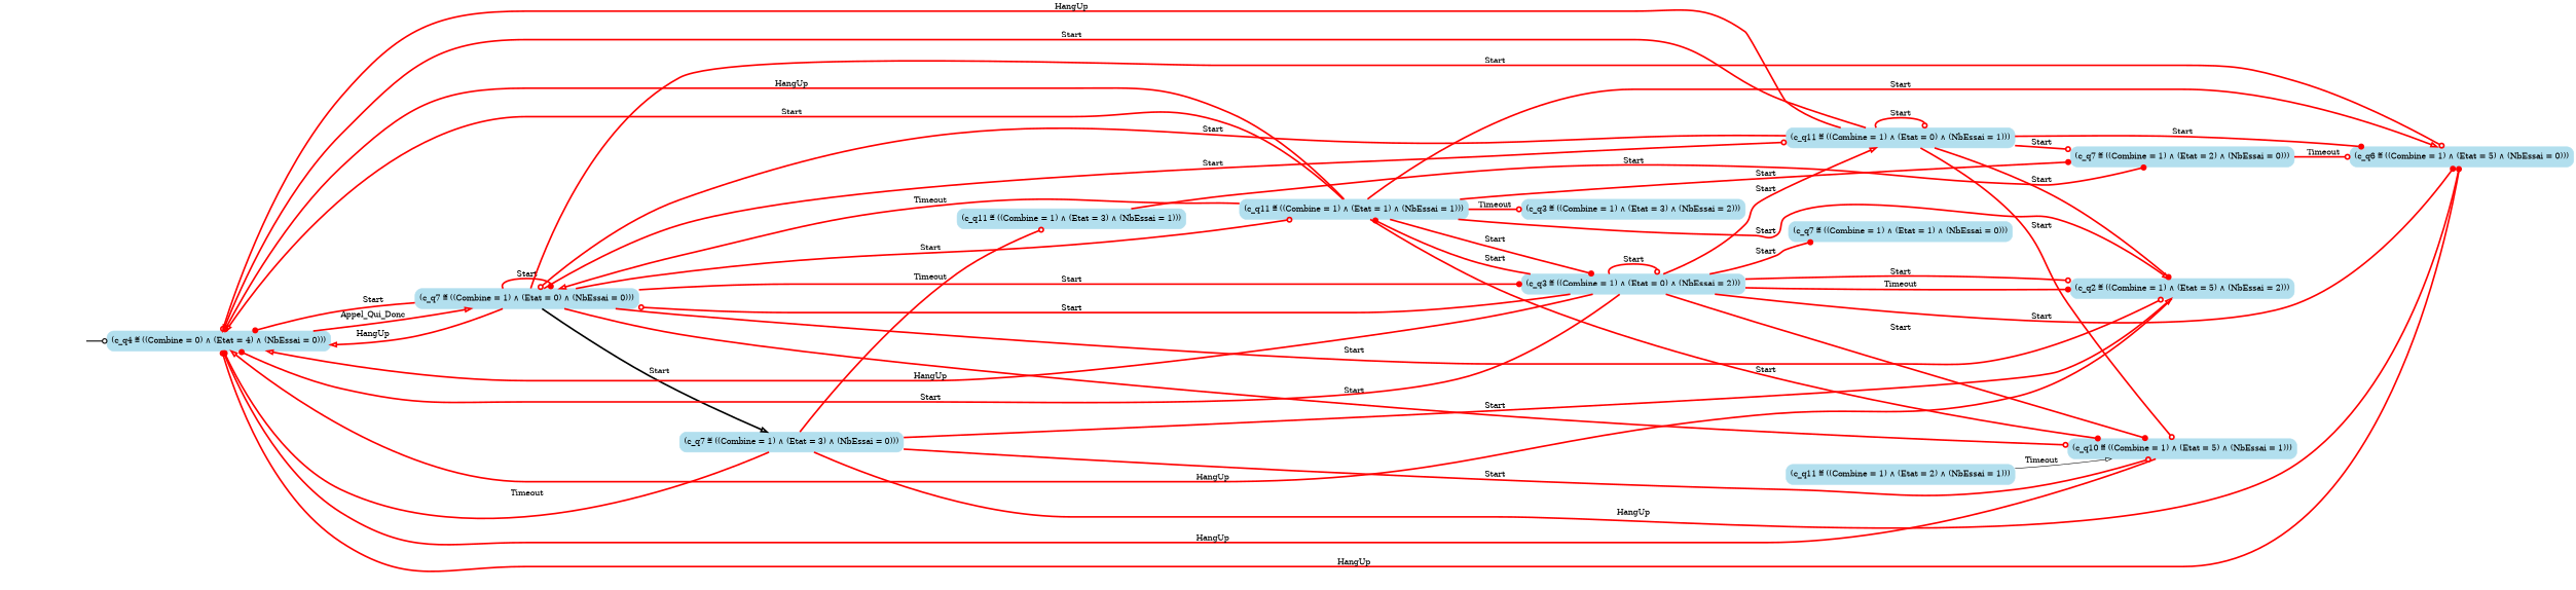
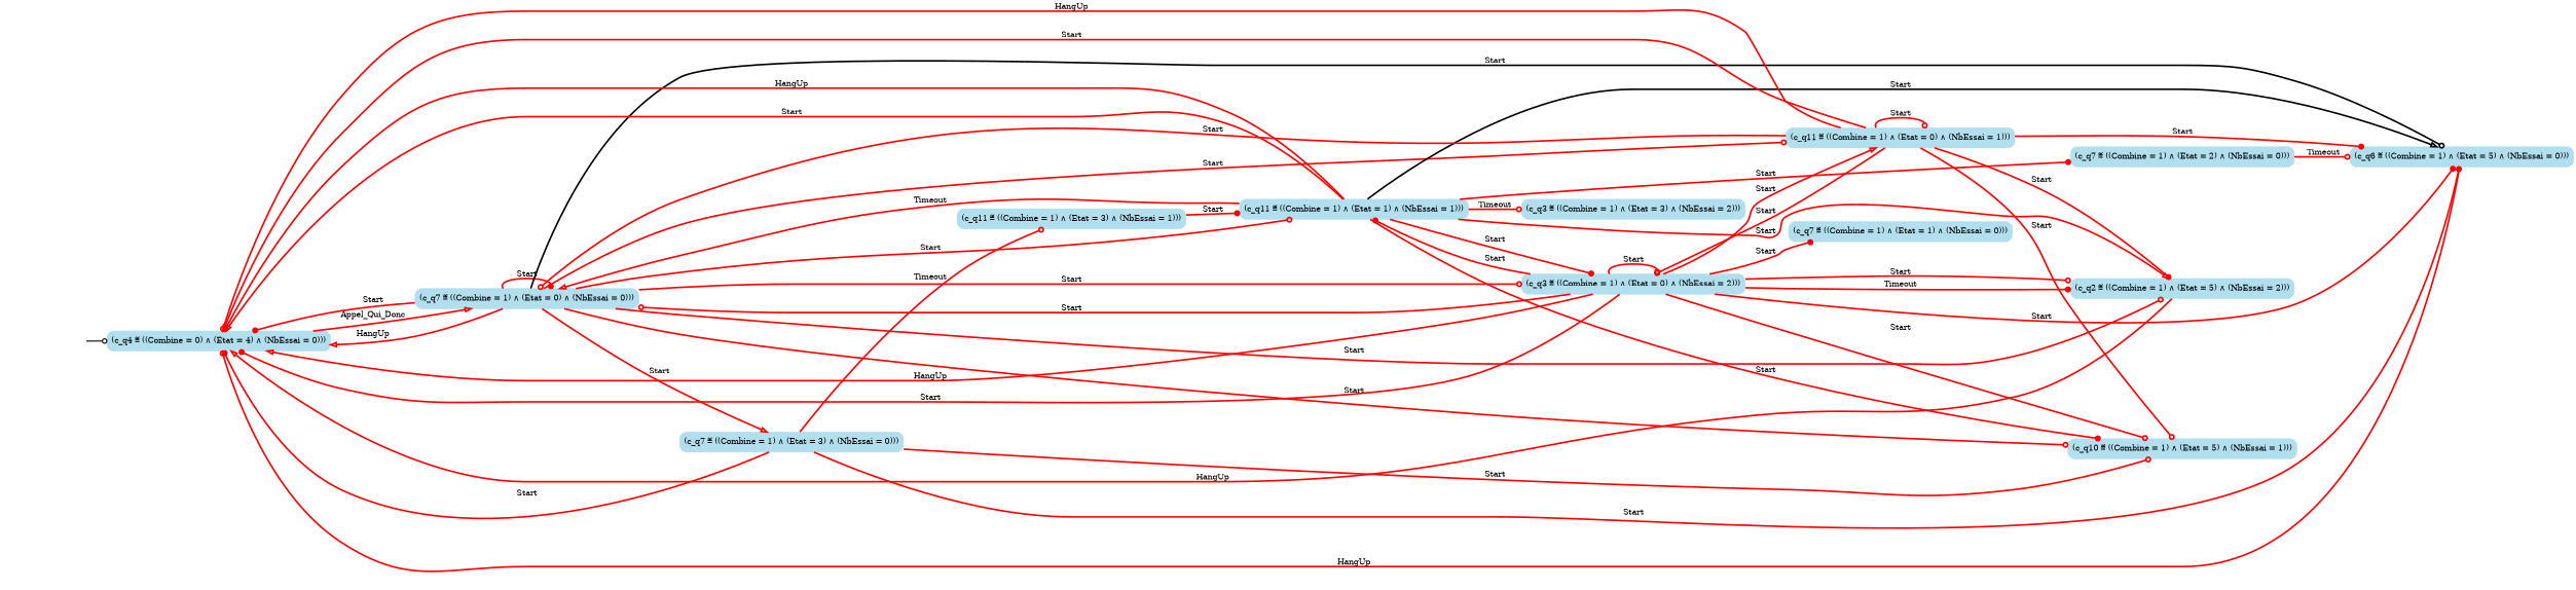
  digraph {
    rankdir=LR
    node [style="rounded, filled" color=lightblue2 shape=box]
    edge [arrowhead=odot style=solid color=red penwidth=3]
    start_c_q4_95 [style=invisible color="" shape=""]
    n2 [label="(c_q4 ≝ ((Combine = 0) ∧ (Etat = 4) ∧ (NbEssai = 0)))"]
    n3 [label="(c_q7 ≝ ((Combine = 1) ∧ (Etat = 0) ∧ (NbEssai = 0)))"]
    n4 [label="(c_q10 ≝ ((Combine = 1) ∧ (Etat = 5) ∧ (NbEssai = 1)))"]
    n5 [label="(c_q11 ≝ ((Combine = 1) ∧ (Etat = 1) ∧ (NbEssai = 1)))"]
    n6 [label="(c_q3 ≝ ((Combine = 1) ∧ (Etat = 0) ∧ (NbEssai = 2)))"]
    n7 [label="(c_q3 ≝ ((Combine = 1) ∧ (Etat = 3) ∧ (NbEssai = 2)))"]
    n8 [label="(c_q6 ≝ ((Combine = 1) ∧ (Etat = 5) ∧ (NbEssai = 0)))"]
    n9 [label="(c_q7 ≝ ((Combine = 1) ∧ (Etat = 2) ∧ (NbEssai = 0)))"]
    n10 [label="(c_q2 ≝ ((Combine = 1) ∧ (Etat = 5) ∧ (NbEssai = 2)))"]
    n11 [label="(c_q11 ≝ ((Combine = 1) ∧ (Etat = 0) ∧ (NbEssai = 1)))"]
    n12 [label="(c_q7 ≝ ((Combine = 1) ∧ (Etat = 1) ∧ (NbEssai = 0)))"]
    n13 [label="(c_q7 ≝ ((Combine = 1) ∧ (Etat = 3) ∧ (NbEssai = 0)))"]
-   n14 [label="(c_q11 ≝ ((Combine = 1) ∧ (Etat = 2) ∧ (NbEssai = 1)))"]
    n15 [label="(c_q11 ≝ ((Combine = 1) ∧ (Etat = 3) ∧ (NbEssai = 1)))"]
    start_c_q4_95 -> n2 [style=bold color="" penwidth=""]
    n2 -> n3 [arrowhead=onormal label=Appel_Qui_Donc style=bold]
    n3 -> n2 [arrowhead=onormal label=HangUp]
    n3 -> n2 [arrowhead=dot label=Start style=bold]
    n3 -> n3 [arrowhead=dot label=Start]
    n3 -> n4 [label=Start]
    n3 -> n5 [label=Start style=bold]
-   n3 -> n6 [arrowhead=dot label=Start]
-   n3 -> n8 [label=Start style=bold]
+   n3 -> n6 [label=Start]
+   n3 -> n8 [color=black label=Start style=bold]
    n3 -> n10 [label=Start]
    n3 -> n11 [label=Start style=bold]
-   n3 -> n13 [arrowhead=onormal color=black label=Start]
-   n4 -> n2 [arrowhead=dot label=HangUp]
+   n3 -> n13 [arrowhead=onormal label=Start]
    n5 -> n2 [arrowhead=onormal label=Start]
    n5 -> n2 [label=HangUp]
    n5 -> n3 [arrowhead=onormal label=Timeout]
    n5 -> n4 [arrowhead=dot label=Start]
    n5 -> n6 [arrowhead=dot label=Start]
    n5 -> n7 [label=Timeout style=bold]
-   n5 -> n8 [arrowhead=onormal label=Start style=bold]
+   n5 -> n8 [arrowhead=onormal color=black label=Start style=bold]
    n5 -> n9 [arrowhead=dot label=Start]
    n5 -> n10 [arrowhead=onormal label=Start style=bold]
    n6 -> n2 [arrowhead=dot label=Start style=bold]
    n6 -> n2 [arrowhead=onormal label=HangUp style=bold]
    n6 -> n3 [label=Start]
-   n6 -> n4 [arrowhead=dot label=Start]
+   n6 -> n4 [label=Start]
    n6 -> n5 [arrowhead=dot label=Start style=bold]
    n6 -> n6 [label=Start style=bold]
    n6 -> n8 [arrowhead=dot label=Start]
    n6 -> n10 [label=Start]
    n6 -> n10 [arrowhead=dot label=Timeout]
    n6 -> n11 [arrowhead=onormal label=Start]
    n6 -> n12 [arrowhead=dot label=Start]
    n8 -> n2 [label=HangUp]
    n9 -> n8 [label=Timeout style=bold]
    n10 -> n2 [arrowhead=onormal label=HangUp style=bold]
    n11 -> n2 [arrowhead=onormal label=Start style=bold]
    n11 -> n2 [label=HangUp]
    n11 -> n3 [label=Start]
    n11 -> n4 [label=Start style=bold]
-   n11 -> n9 [label=Start]
+   n11 -> n6 [label=Start]
    n11 -> n8 [arrowhead=dot label=Start]
    n11 -> n10 [arrowhead=dot label=Start]
    n11 -> n11 [label=Start]
-   n13 -> n2 [arrowhead=dot label=Timeout style=bold]
+   n13 -> n2 [arrowhead=dot label=Start style=bold]
    n13 -> n4 [label=Start style=bold]
-   n13 -> n8 [arrowhead=dot label=HangUp]
-   n13 -> n10 [arrowhead=onormal label=Start]
+   n13 -> n8 [arrowhead=dot label=Start]
    n13 -> n15 [label=Timeout]
-   n14 -> n4 [arrowhead=onormal label=Timeout color="" penwidth=""]
-   n15 -> n9 [arrowhead=dot label=Start]
+   n15 -> n5 [arrowhead=dot label=Start]
  }
